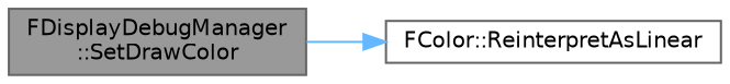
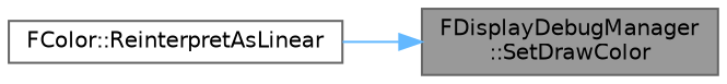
  digraph {
    rankdir=LR
    node [fontname=Helvetica fontsize=10 shape=box style=filled]
    n1 [color=gray40 fillcolor=grey60 fontcolor=black height=0.2 label="FDisplayDebugManager\l::SetDrawColor" width=0.4]
    n2 [color=grey40 fillcolor=white height=0.2 label="FColor::ReinterpretAsLinear" width=0.4]
-   n1 -> n2 [color=steelblue1 fontname=Helvetica fontsize=10 labelfontname=Helvetica labelfontsize=10 style=solid]
+   n2 -> n1 [color=steelblue1 fontname=Helvetica fontsize=10 labelfontname=Helvetica labelfontsize=10 style=solid]
  }
